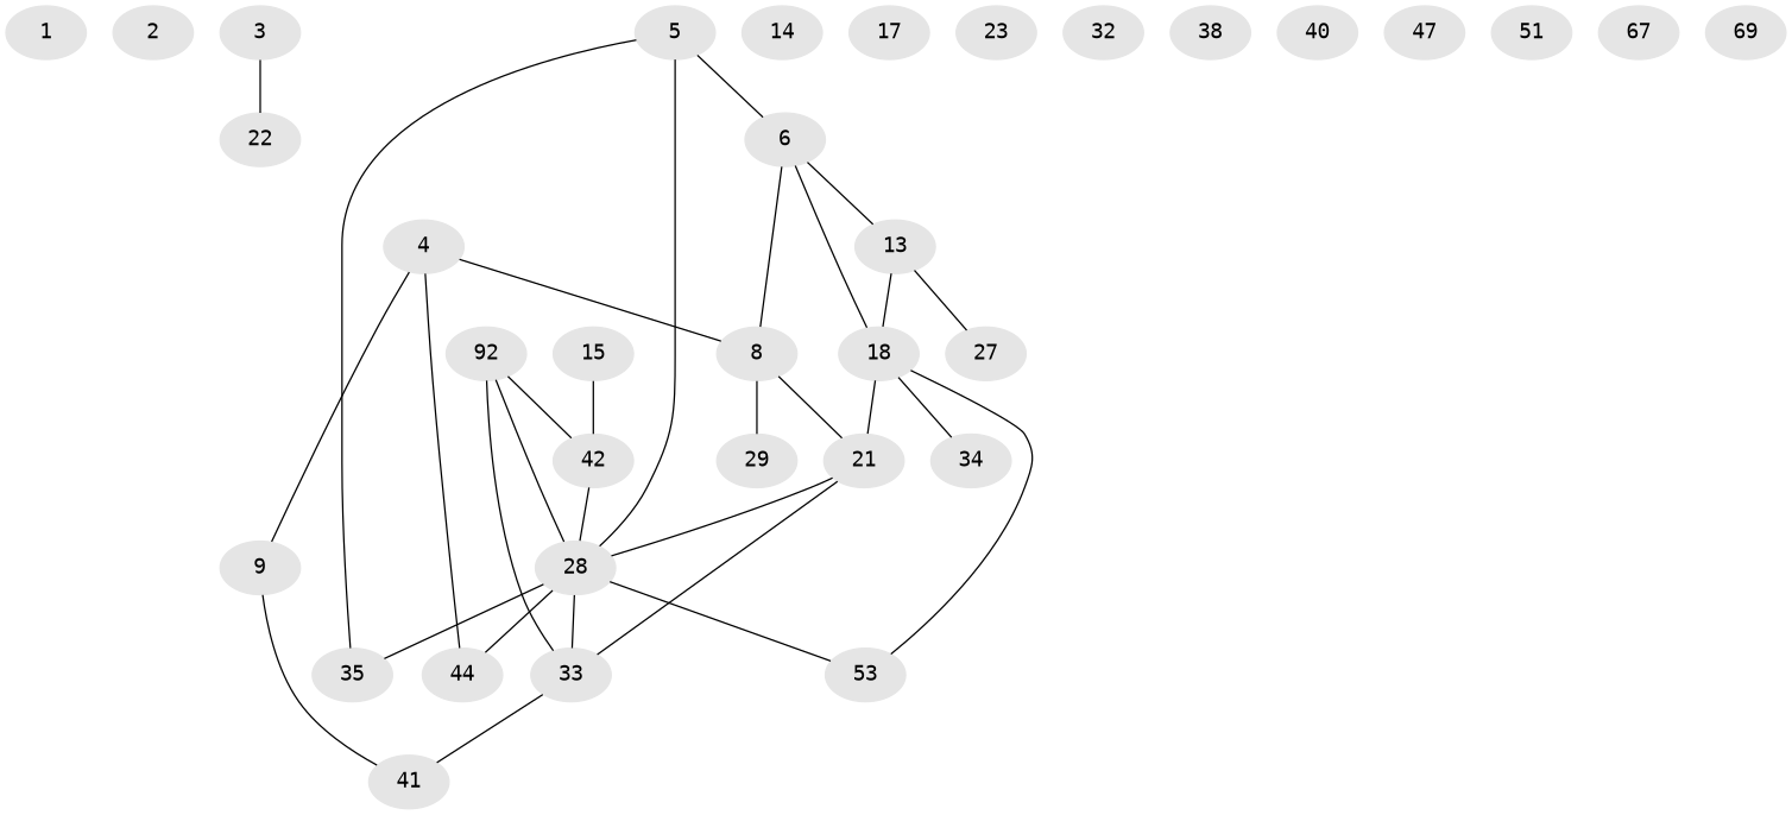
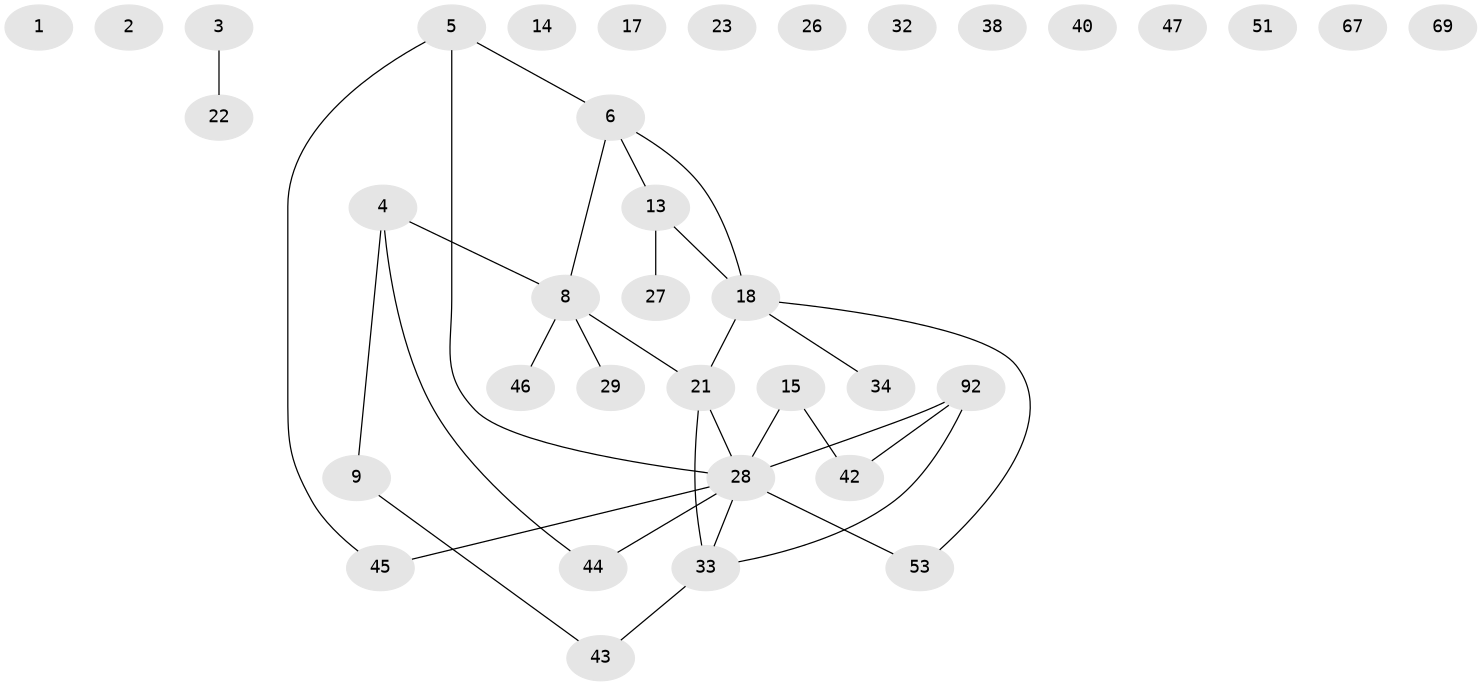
  graph {
    fontname="DejaVu Sans Mono"
    node [color=gray90 fontname="DejaVu Sans Mono" style=filled]
    edge [fontname="DejaVu Sans Mono"]
    1
    2
    3 [super="+11+19"]
    22 [super="+55"]
    5 [super="+16"]
    6 [super="+7+30+54"]
    28 [super="+45+65"]
-   35 [super="+49"]
+   35 [super="+49" label=45]
    4 [super="+36+60"]
    8 [super="+10+31"]
    9 [super="+57"]
    44 [super="+48+62+66"]
    21 [super="+37"]
    29
-   41 [super="+58"]
+   46
+   41 [super="+58" label=43]
    13 [super="+59"]
    18 [super="+61+64+68"]
    33 [super="+50+63"]
    53
    27
    34
    n23 [label=92 super="+39"]
    42
    14 [super="+24"]
    15 [super="+20+43"]
    17
    23 [super="+25+52"]
+   26
    32
    38
    40
    47
    51
    67
    69
    3 -- 22
    5 -- 6
    5 -- 28
    5 -- 35
    6 -- 8
    6 -- 13
    6 -- 18
    28 -- 35
    28 -- 44
    28 -- 33
    28 -- 53
    4 -- 8
    4 -- 9
    4 -- 44
    8 -- 21
    8 -- 29
+   8 -- 46
    9 -- 41
    21 -- 28
    21 -- 33
    13 -- 18
    13 -- 27
    18 -- 21
    18 -- 53
    18 -- 34
    33 -- 41
    n23 -- 28
    n23 -- 33
    n23 -- 42
-   42 -- 28
+   15 -- 28
    15 -- 42
  }
